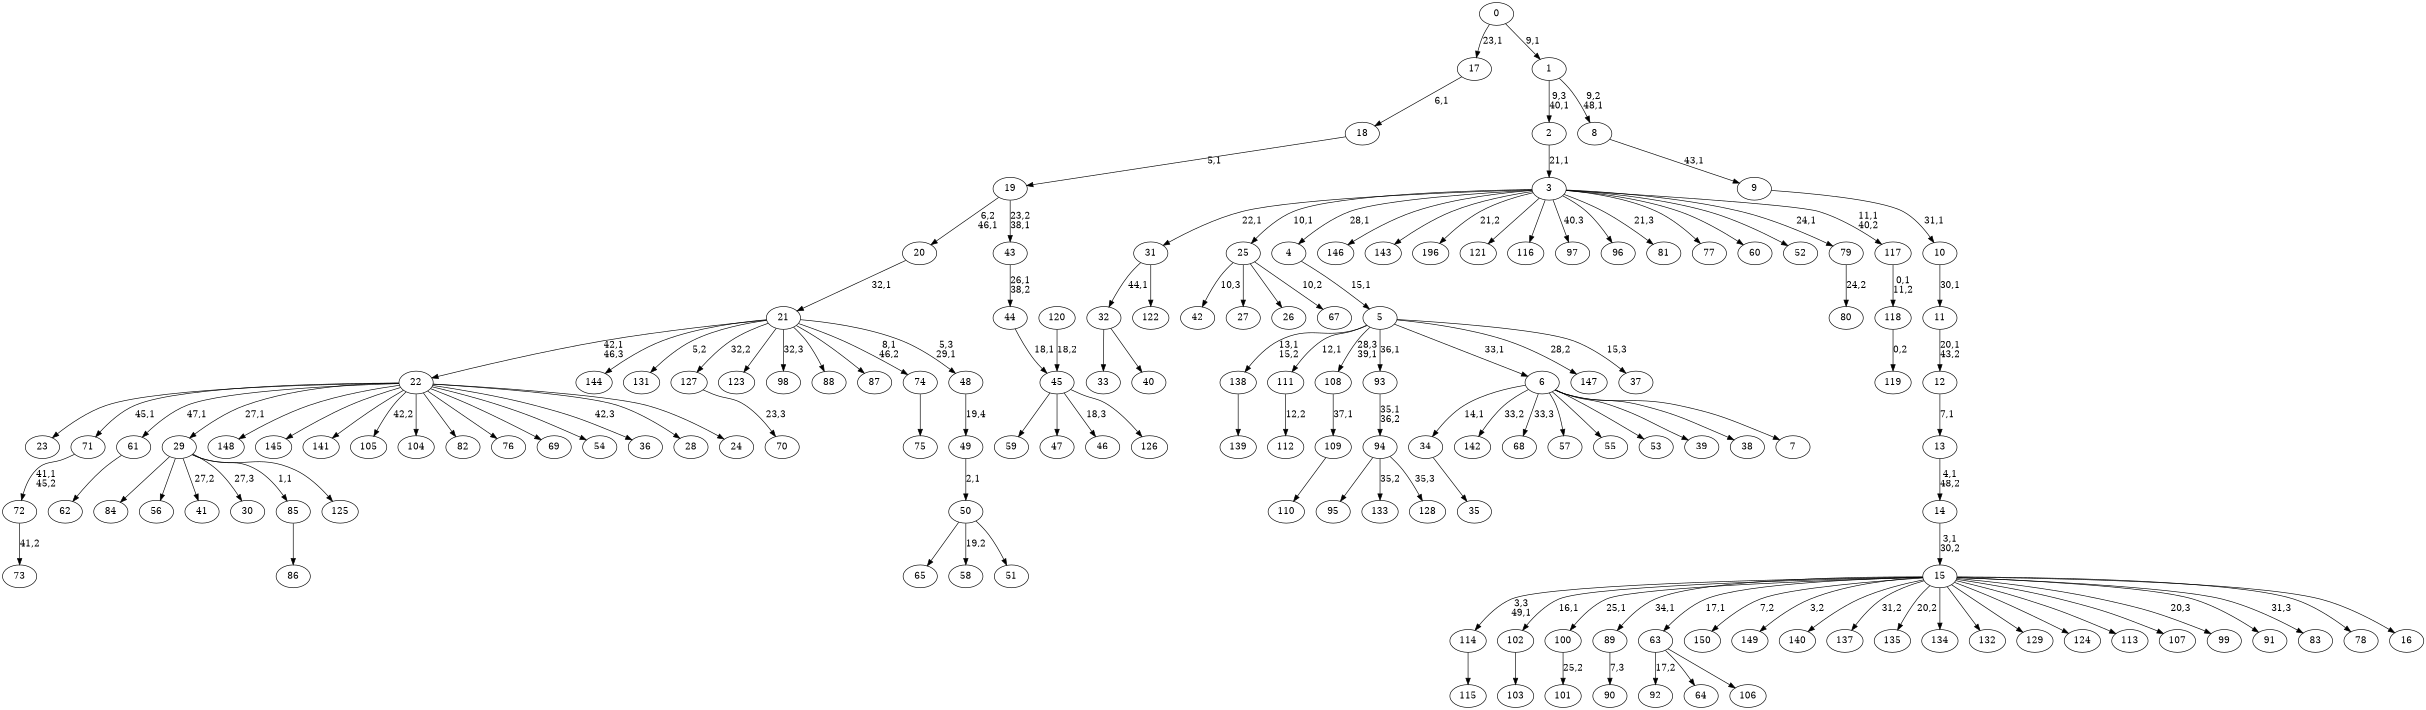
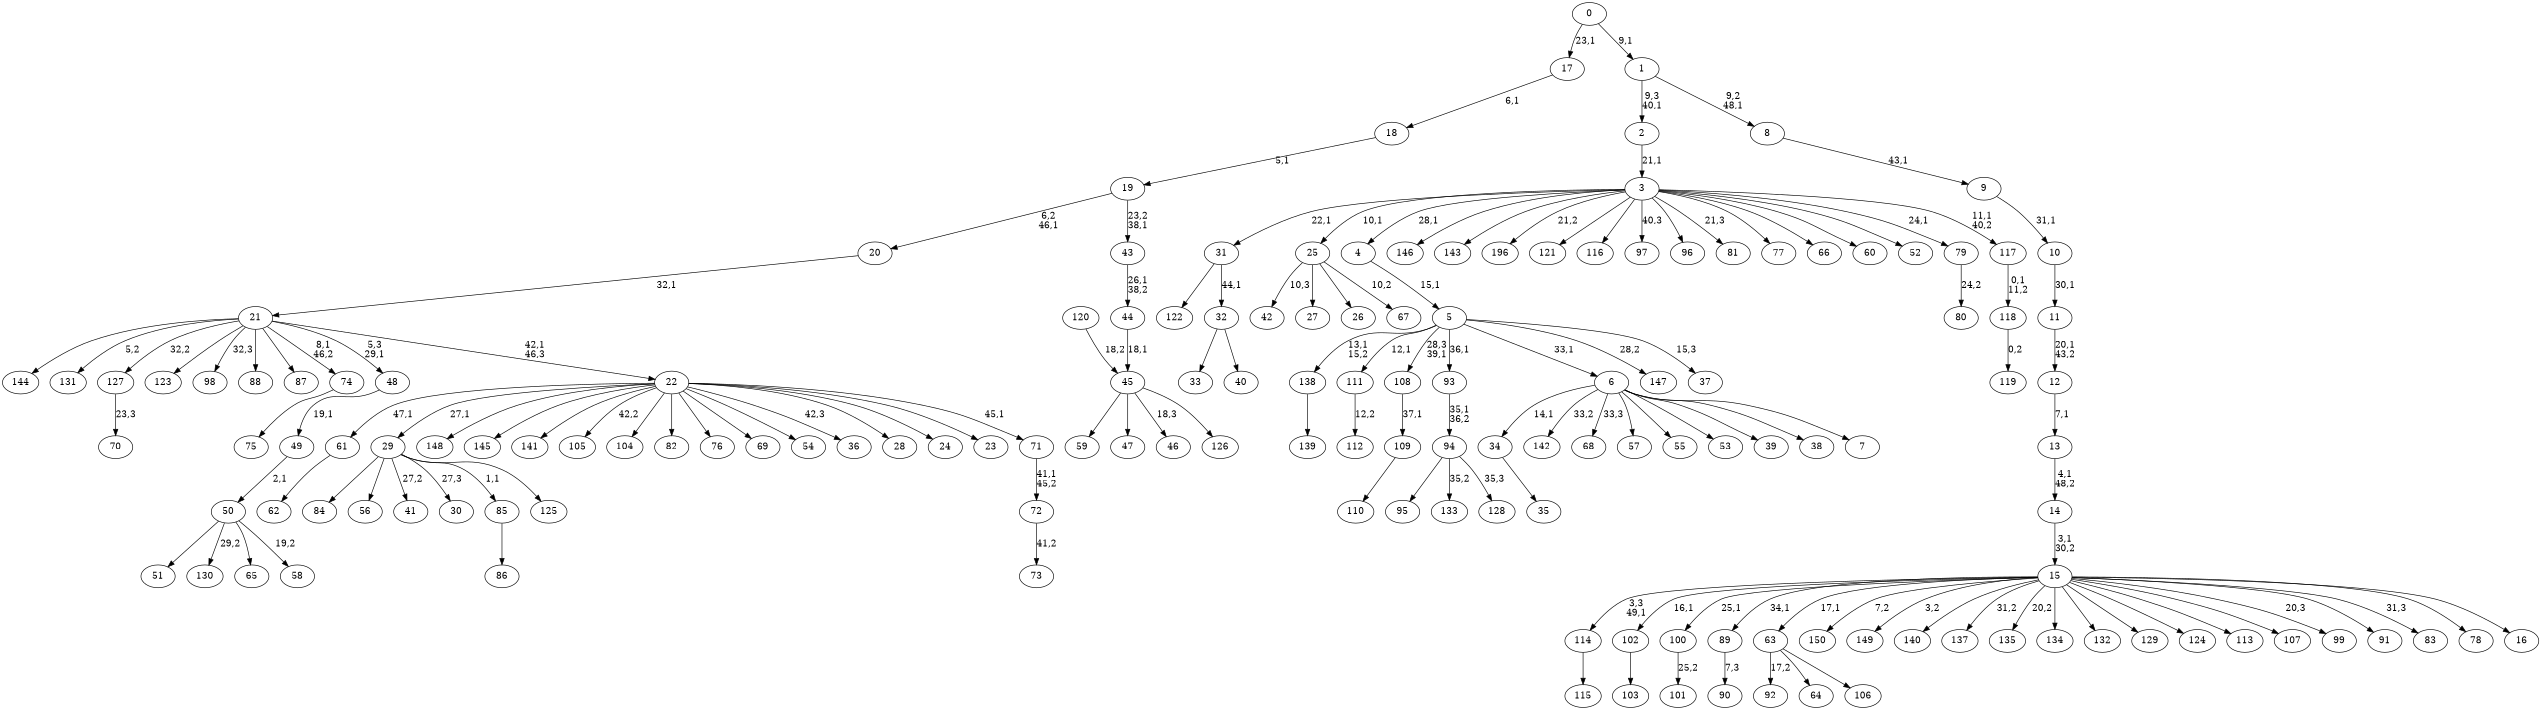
  digraph {
    138
    139
    118
    119
    117
    114
    115
    111
    112
    109
    110
    108
    102
    103
    100
    101
    94
    133
    128
    95
    93
    89
    90
    85
    86
    79
    80
    74
    75
    72
    73
    71
    63
    106
    92
    64
    61
    62
    50
+   130
    65
    58
    51
    49
    48
    45
    126
    59
    47
    46
    120
    44
    43
    34
    35
    32
    40
    33
    31
    122
    29
    125
    84
    56
    41
    30
    25
    67
    42
    27
    26
    22
    148
    145
    141
    105
    104
    82
    76
    69
    54
    36
    28
    24
    23
    21
    144
    131
    127
    123
    98
    88
    87
    70
    20
    19
    18
    17
    15
    150
    149
    140
    137
    135
    134
    132
    129
    124
    113
    107
    99
    91
    83
    78
    16
    14
    13
    12
    11
    10
    9
    8
    6
    142
    68
    57
    55
    53
    39
    38
    7
    5
    147
    37
    4
    3
    146
    143
    n139 [label=196]
    121
    116
    97
    96
    81
    77
+   66
    60
    52
    2
    1
    0
    138 -> 139
    118 -> 119 [label="0,2"]
    117 -> 118 [label="0,1\n11,2"]
    114 -> 115
    111 -> 112 [label="12,2"]
    109 -> 110
    108 -> 109 [label="37,1"]
    102 -> 103
    100 -> 101 [label="25,2"]
    94 -> 133 [label="35,2"]
    94 -> 128 [label="35,3"]
    94 -> 95
    93 -> 94 [label="35,1\n36,2"]
    89 -> 90 [label="7,3"]
    85 -> 86
    79 -> 80 [label="24,2"]
    74 -> 75
    72 -> 73 [label="41,2"]
    71 -> 72 [label="41,1\n45,2"]
    63 -> 106
    63 -> 92 [label="17,2"]
    63 -> 64
    61 -> 62
+   50 -> 130 [label="29,2"]
    50 -> 65
    50 -> 58 [label="19,2"]
    50 -> 51
    49 -> 50 [label="2,1"]
-   48 -> 49 [label="19,4"]
+   48 -> 49 [label="19,1"]
    45 -> 126
    45 -> 59
    45 -> 47
    45 -> 46 [label="18,3"]
    120 -> 45 [label="18,2"]
    44 -> 45 [label="18,1"]
    43 -> 44 [label="26,1\n38,2"]
    34 -> 35
    32 -> 40
    32 -> 33
    31 -> 32 [label="44,1"]
    31 -> 122
    29 -> 85 [label="1,1"]
    29 -> 125
    29 -> 84
    29 -> 56
    29 -> 41 [label="27,2"]
    29 -> 30 [label="27,3"]
    25 -> 67 [label="10,2"]
    25 -> 42 [label="10,3"]
    25 -> 27
    25 -> 26
    22 -> 71 [label="45,1"]
    22 -> 61 [label="47,1"]
    22 -> 29 [label="27,1"]
    22 -> 148
    22 -> 145
    22 -> 141
    22 -> 105 [label="42,2"]
    22 -> 104
    22 -> 82
    22 -> 76
    22 -> 69
    22 -> 54
    22 -> 36 [label="42,3"]
    22 -> 28
    22 -> 24
    22 -> 23
    21 -> 74 [label="8,1\n46,2"]
    21 -> 48 [label="5,3\n29,1"]
    21 -> 22 [label="42,1\n46,3"]
    21 -> 144
    21 -> 131 [label="5,2"]
    21 -> 127 [label="32,2"]
    21 -> 123
    21 -> 98 [label="32,3"]
    21 -> 88
    21 -> 87
    127 -> 70 [label="23,3"]
    20 -> 21 [label="32,1"]
    19 -> 43 [label="23,2\n38,1"]
    19 -> 20 [label="6,2\n46,1"]
    18 -> 19 [label="5,1"]
    17 -> 18 [label="6,1"]
    15 -> 114 [label="3,3\n49,1"]
    15 -> 102 [label="16,1"]
    15 -> 100 [label="25,1"]
    15 -> 89 [label="34,1"]
    15 -> 63 [label="17,1"]
    15 -> 150 [label="7,2"]
    15 -> 149 [label="3,2"]
    15 -> 140
    15 -> 137 [label="31,2"]
    15 -> 135 [label="20,2"]
    15 -> 134
    15 -> 132
    15 -> 129
    15 -> 124
    15 -> 113
    15 -> 107
    15 -> 99 [label="20,3"]
    15 -> 91
    15 -> 83 [label="31,3"]
    15 -> 78
    15 -> 16
    14 -> 15 [label="3,1\n30,2"]
    13 -> 14 [label="4,1\n48,2"]
    12 -> 13 [label="7,1"]
    11 -> 12 [label="20,1\n43,2"]
    10 -> 11 [label="30,1"]
    9 -> 10 [label="31,1"]
    8 -> 9 [label="43,1"]
    6 -> 34 [label="14,1"]
    6 -> 142 [label="33,2"]
    6 -> 68 [label="33,3"]
    6 -> 57
    6 -> 55
    6 -> 53
    6 -> 39
    6 -> 38
    6 -> 7
    5 -> 138 [label="13,1\n15,2"]
    5 -> 111 [label="12,1"]
    5 -> 108 [label="28,3\n39,1"]
    5 -> 93 [label="36,1"]
    5 -> 6 [label="33,1"]
    5 -> 147 [label="28,2"]
    5 -> 37 [label="15,3"]
    4 -> 5 [label="15,1"]
    3 -> 117 [label="11,1\n40,2"]
    3 -> 79 [label="24,1"]
    3 -> 31 [label="22,1"]
    3 -> 25 [label="10,1"]
    3 -> 4 [label="28,1"]
    3 -> 146
    3 -> 143
    3 -> n139 [label="21,2"]
    3 -> 121
    3 -> 116
    3 -> 97 [label="40,3"]
    3 -> 96
    3 -> 81 [label="21,3"]
    3 -> 77
+   3 -> 66
    3 -> 60
    3 -> 52
    2 -> 3 [label="21,1"]
    1 -> 8 [label="9,2\n48,1"]
    1 -> 2 [label="9,3\n40,1"]
    0 -> 17 [label="23,1"]
    0 -> 1 [label="9,1"]
  }
